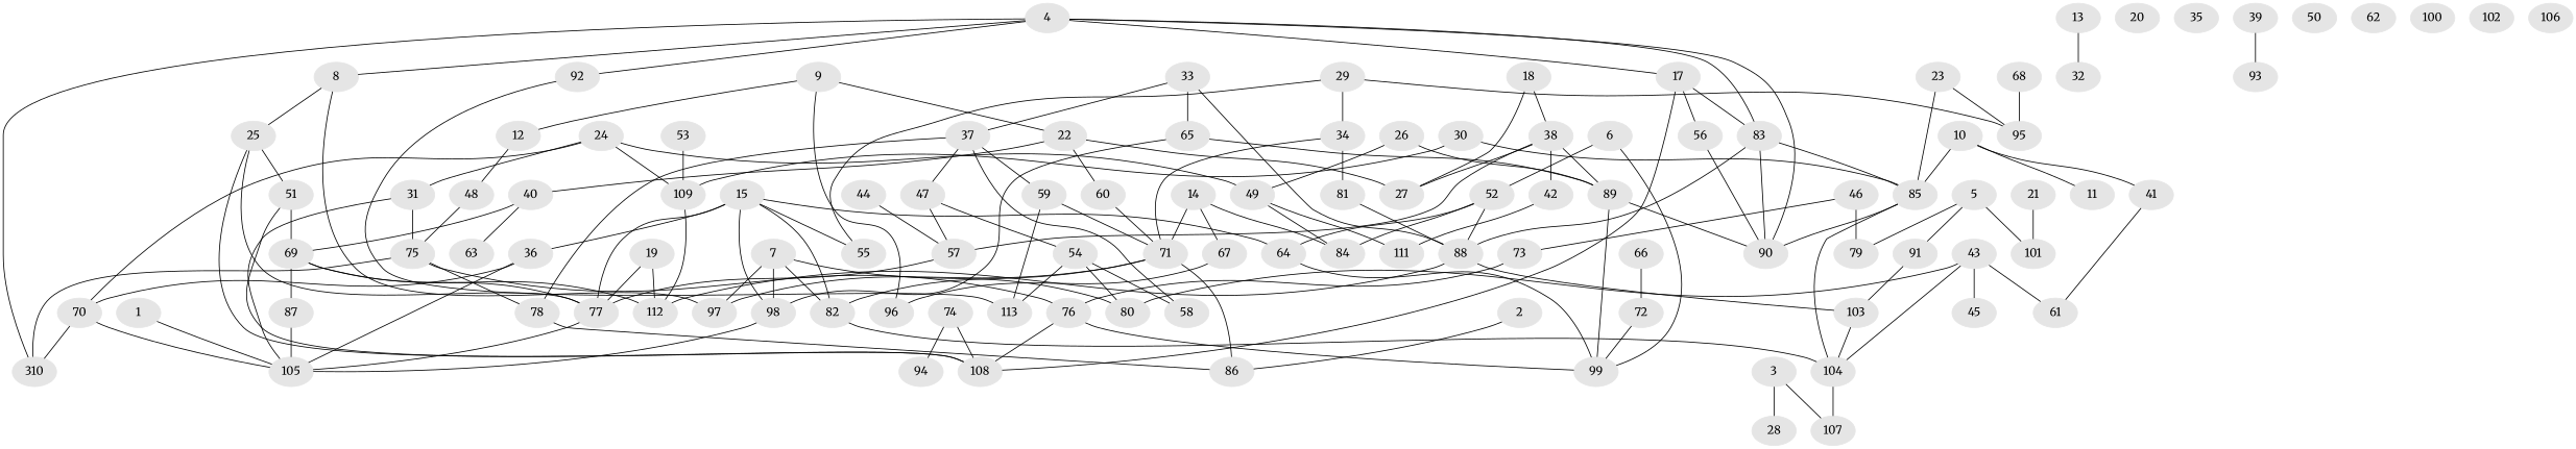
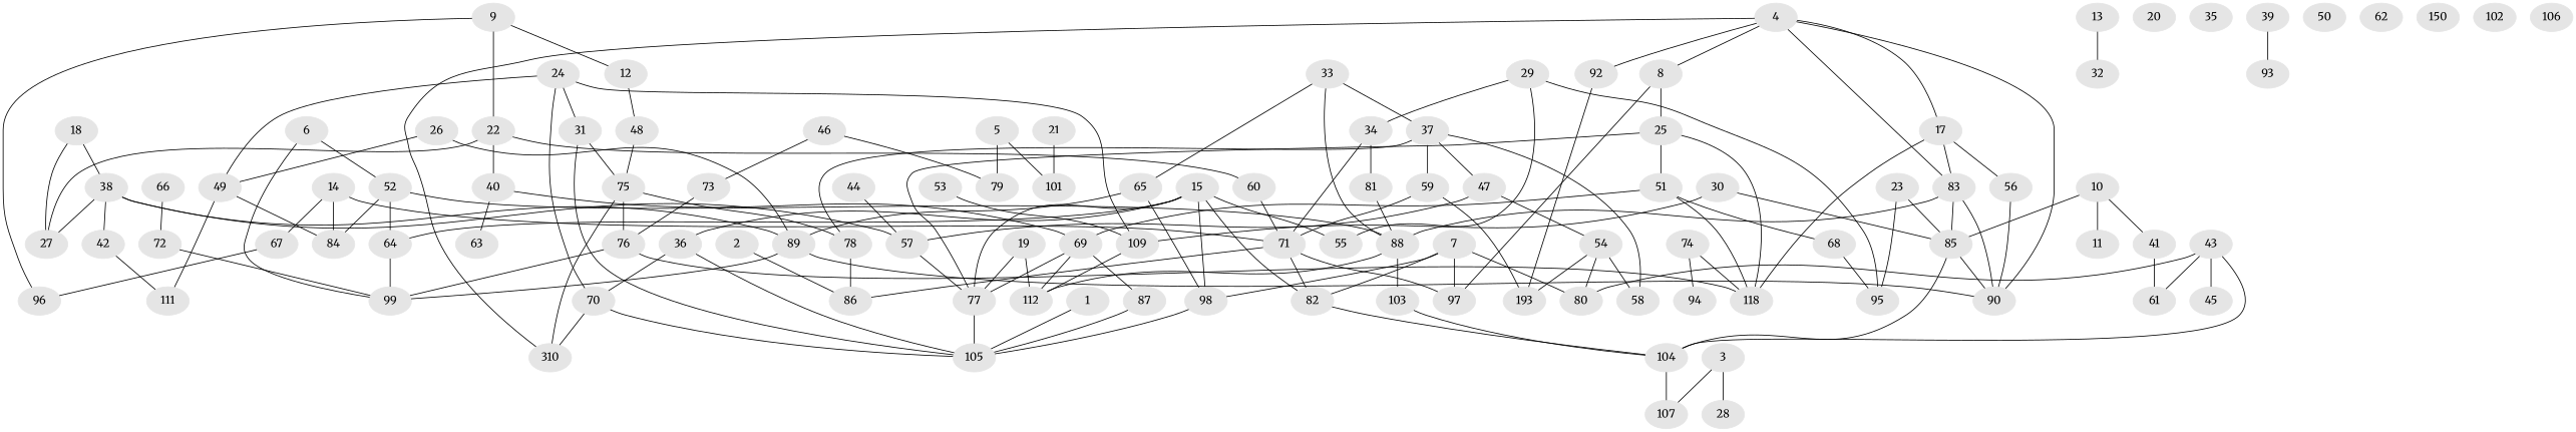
  graph {
    fontname=Merriweather
    node [color=gray90 fontname=Merriweather style=filled]
    edge [fontname=Merriweather]
    1
    105
    2
    86
    3
    28
    107
    4
    8
    17
    83
    90
    92
    n14 [label=310]
    97
    25
    56
-   108
+   108 [label=118]
    85
    88
-   113
+   113 [label=193]
    5
    79
-   91
    101
    103
    6
    52
    99
    84
    64
    7
    80
    82
    98
    104
    77
    51
    9
    12
    22
    96
    48
    27
    40
    60
    10
    11
    41
    61
    75
    13
    32
    14
    67
    71
    15
    36
    55
    70
    18
    38
    89
    42
    57
    19
    112
    20
    21
    63
    69
    23
    95
    24
    31
    49
    109
    111
    68
    26
    29
    34
    81
    30
    78
    76
    33
    37
    65
    47
    58
    59
    35
    54
    39
    93
    87
    43
    45
    44
    46
    73
    50
    53
    62
    66
    72
    74
    94
-   100
+   100 [label=150]
    102
    106
    1 -- 105
    2 -- 86
    3 -- 28
    3 -- 107
    4 -- 8
    4 -- 17
    4 -- 83
    4 -- 90
    4 -- 92
    4 -- n14
    8 -- 97
    8 -- 25
    17 -- 83
    17 -- 56
    17 -- 108
    83 -- 90
    83 -- 85
    83 -- 88
    92 -- 113
    25 -- 108
    25 -- 77
    25 -- 51
    56 -- 90
    85 -- 90
    85 -- 104
    88 -- 103
    88 -- 112
    5 -- 79
-   5 -- 91
    5 -- 101
-   91 -- 103
    103 -- 104
    6 -- 52
    6 -- 99
    52 -- 88
    52 -- 84
    52 -- 64
    64 -- 99
    7 -- 97
    7 -- 80
    7 -- 82
    7 -- 98
    82 -- 104
    98 -- 105
    104 -- 107
    77 -- 105
    51 -- 108
    51 -- 69
+   51 -- 68
    9 -- 12
    9 -- 22
    9 -- 96
    12 -- 48
    22 -- 27
    22 -- 40
    22 -- 60
    48 -- 75
    40 -- 63
    40 -- 69
    60 -- 71
    10 -- 85
    10 -- 11
    10 -- 41
    41 -- 61
    75 -- n14
    75 -- 78
    75 -- 76
    13 -- 32
    14 -- 84
    14 -- 67
    14 -- 71
    67 -- 96
    71 -- 86
    71 -- 97
    71 -- 82
    15 -- 64
    15 -- 82
    15 -- 98
    15 -- 77
    15 -- 36
    15 -- 55
    36 -- 105
    36 -- 70
    70 -- 105
    70 -- n14
    18 -- 27
    18 -- 38
    38 -- 27
    38 -- 89
    38 -- 42
    38 -- 57
    89 -- 90
    89 -- 99
    42 -- 111
    57 -- 77
    19 -- 77
    19 -- 112
    21 -- 101
    69 -- 77
    69 -- 112
    69 -- 87
    23 -- 85
    23 -- 95
    24 -- 70
    24 -- 31
    24 -- 49
    24 -- 109
    31 -- 105
    31 -- 75
    49 -- 84
    49 -- 111
    109 -- 112
    68 -- 95
    26 -- 89
    26 -- 49
    29 -- 55
    29 -- 95
    29 -- 34
    34 -- 71
    34 -- 81
    81 -- 88
    30 -- 85
    30 -- 109
    78 -- 86
    76 -- 108
    76 -- 99
    33 -- 88
    33 -- 37
    33 -- 65
    37 -- 78
    37 -- 47
    37 -- 58
    37 -- 59
    65 -- 98
    65 -- 89
    47 -- 57
    47 -- 54
    59 -- 113
    59 -- 71
    54 -- 113
    54 -- 80
    54 -- 58
    39 -- 93
    87 -- 105
    43 -- 80
    43 -- 104
    43 -- 61
    43 -- 45
    44 -- 57
    46 -- 79
    46 -- 73
    73 -- 76
    53 -- 109
    66 -- 72
    72 -- 99
    74 -- 108
    74 -- 94
  }
